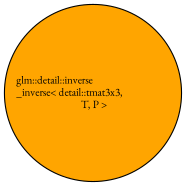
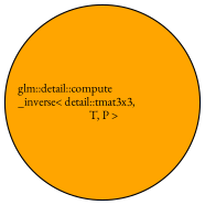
  digraph {
    rankdir=TB
    fontname="EB Garamond"
-   n1 [color=black fillcolor=orange fontname="EB Garamond" fontsize=10 height=0.2 label="glm::detail::inverse\l_inverse\< detail::tmat3x3,\l T, P \>" shape=circle style=filled width=0.4]
+   n1 [color=black fillcolor=orange fontname="EB Garamond" fontsize=10 height=0.2 label="glm::detail::compute\l_inverse\< detail::tmat3x3,\l T, P \>" shape=circle style=filled width=0.4]
  }
